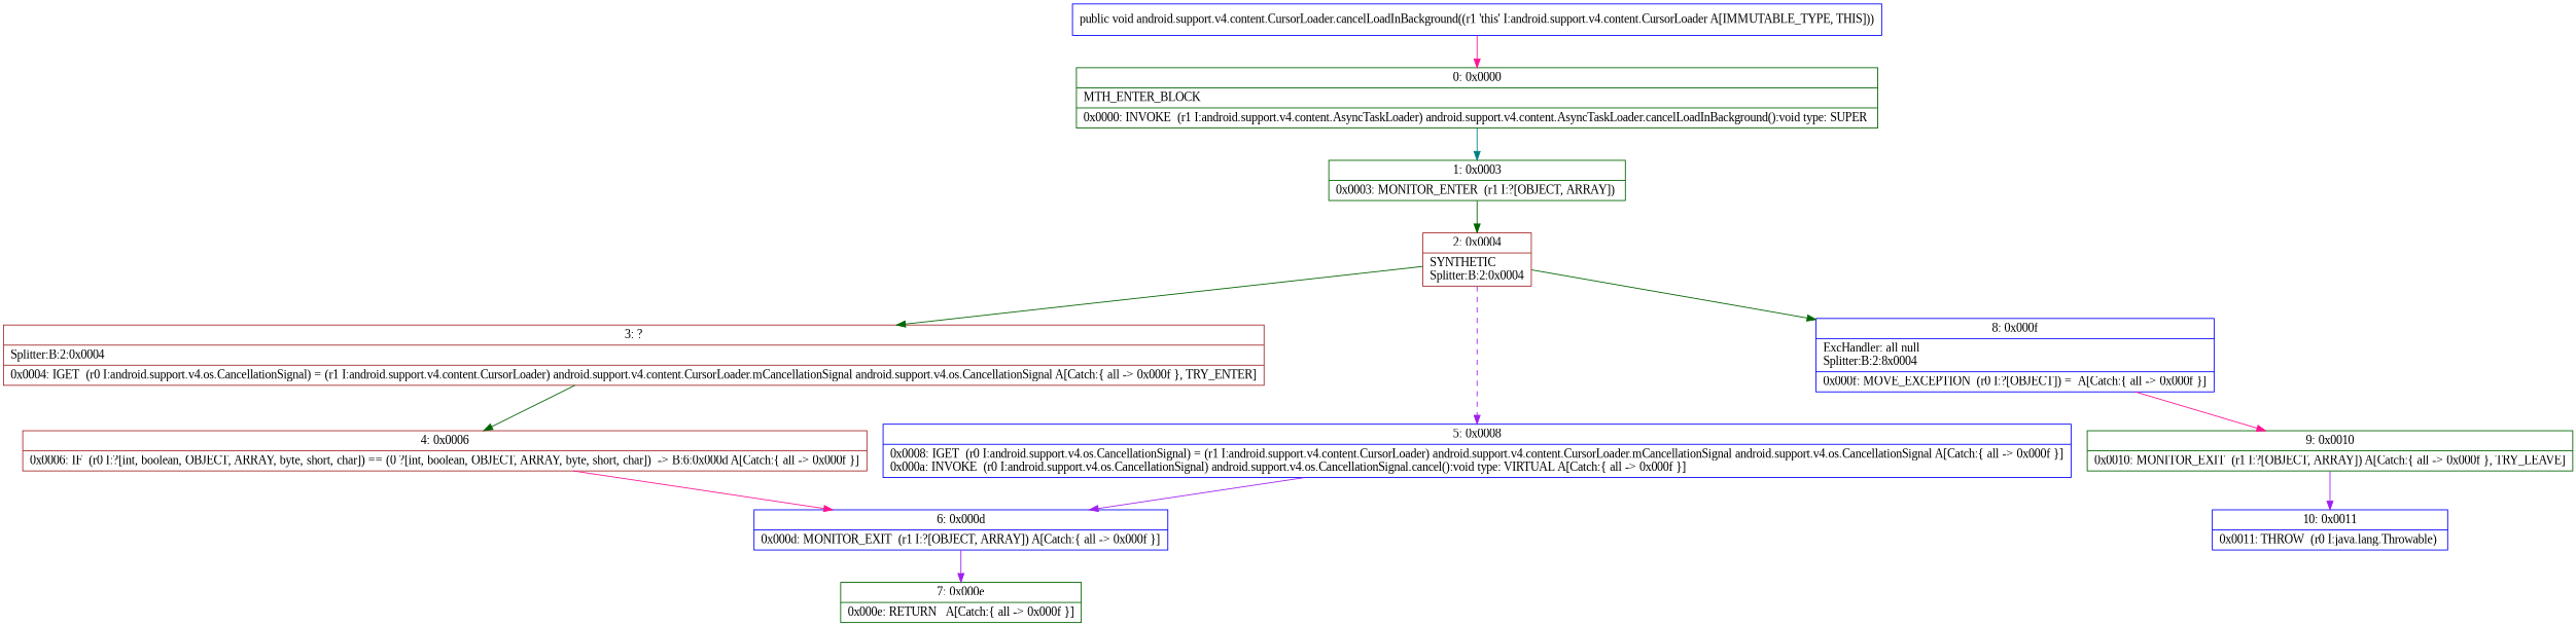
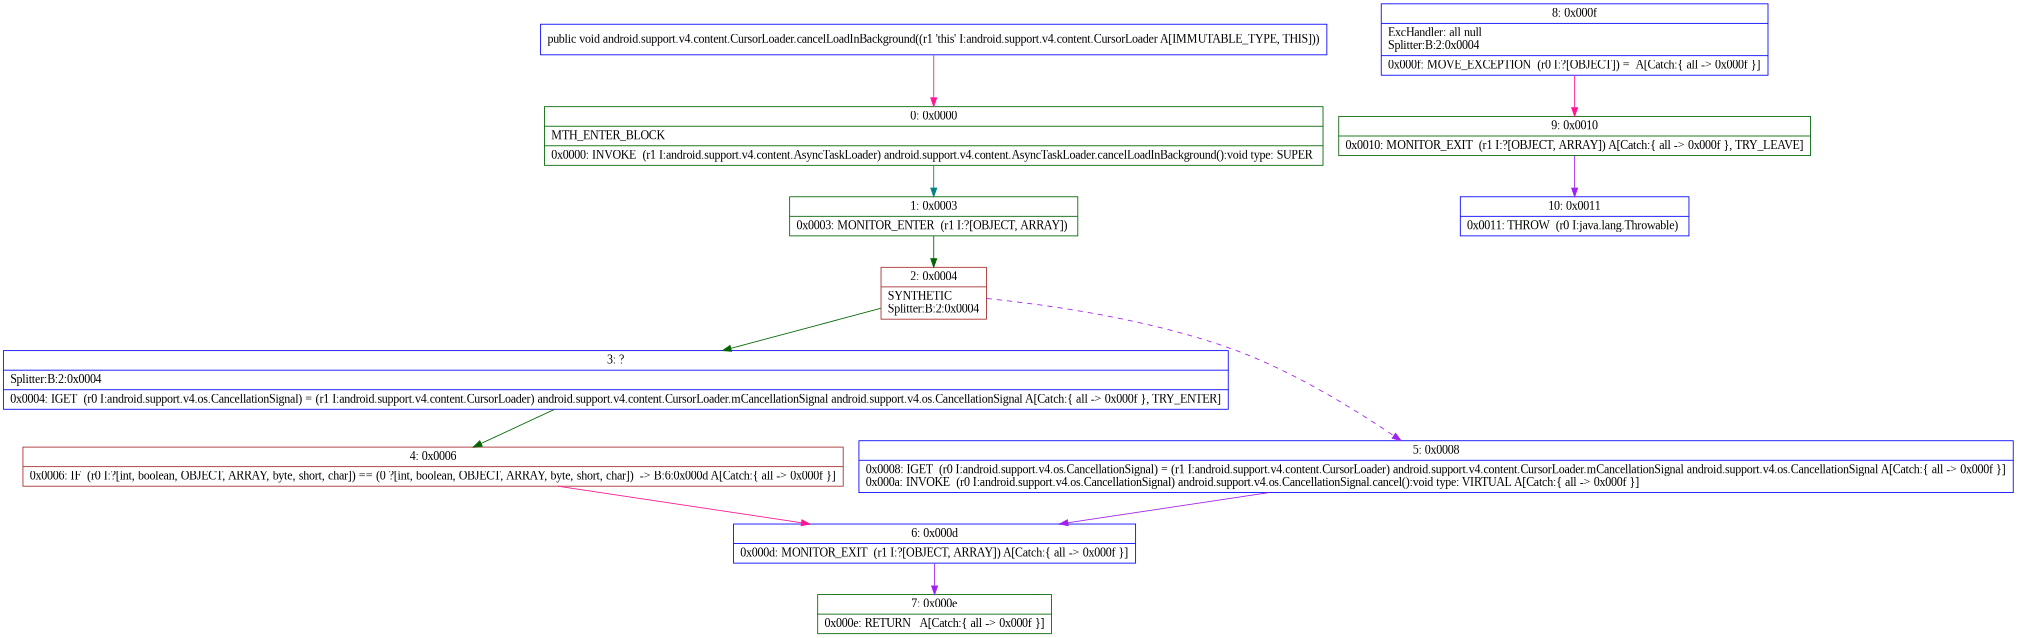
  digraph {
    fontname="Liberation Serif"
    node [color=blue fontname="Liberation Serif" shape=record]
    edge [color=darkgreen fontname="Liberation Serif"]
    n1 [color=darkgreen label="{0\:\ 0x0000|MTH_ENTER_BLOCK\l|0x0000: INVOKE  (r1 I:android.support.v4.content.AsyncTaskLoader) android.support.v4.content.AsyncTaskLoader.cancelLoadInBackground():void type: SUPER \l}"]
    n2 [color=darkgreen label="{1\:\ 0x0003|0x0003: MONITOR_ENTER  (r1 I:?[OBJECT, ARRAY]) \l}"]
    n3 [color=brown label="{2\:\ 0x0004|SYNTHETIC\lSplitter:B:2:0x0004\l}"]
-   n4 [color=brown label="{3\:\ ?|Splitter:B:2:0x0004\l|0x0004: IGET  (r0 I:android.support.v4.os.CancellationSignal) = (r1 I:android.support.v4.content.CursorLoader) android.support.v4.content.CursorLoader.mCancellationSignal android.support.v4.os.CancellationSignal A[Catch:\{ all \-\> 0x000f \}, TRY_ENTER]\l}"]
-   n5 [label="{8\:\ 0x000f|ExcHandler: all null\lSplitter:B:2:8x0004\l|0x000f: MOVE_EXCEPTION  (r0 I:?[OBJECT]) =  A[Catch:\{ all \-\> 0x000f \}]\l}"]
+   n4 [label="{3\:\ ?|Splitter:B:2:0x0004\l|0x0004: IGET  (r0 I:android.support.v4.os.CancellationSignal) = (r1 I:android.support.v4.content.CursorLoader) android.support.v4.content.CursorLoader.mCancellationSignal android.support.v4.os.CancellationSignal A[Catch:\{ all \-\> 0x000f \}, TRY_ENTER]\l}"]
+   n5 [label="{8\:\ 0x000f|ExcHandler: all null\lSplitter:B:2:0x0004\l|0x000f: MOVE_EXCEPTION  (r0 I:?[OBJECT]) =  A[Catch:\{ all \-\> 0x000f \}]\l}"]
    n6 [label="{5\:\ 0x0008|0x0008: IGET  (r0 I:android.support.v4.os.CancellationSignal) = (r1 I:android.support.v4.content.CursorLoader) android.support.v4.content.CursorLoader.mCancellationSignal android.support.v4.os.CancellationSignal A[Catch:\{ all \-\> 0x000f \}]\l0x000a: INVOKE  (r0 I:android.support.v4.os.CancellationSignal) android.support.v4.os.CancellationSignal.cancel():void type: VIRTUAL A[Catch:\{ all \-\> 0x000f \}]\l}"]
    n7 [color=brown label="{4\:\ 0x0006|0x0006: IF  (r0 I:?[int, boolean, OBJECT, ARRAY, byte, short, char]) == (0 ?[int, boolean, OBJECT, ARRAY, byte, short, char])  \-\> B:6:0x000d A[Catch:\{ all \-\> 0x000f \}]\l}"]
    n8 [color=darkgreen label="{9\:\ 0x0010|0x0010: MONITOR_EXIT  (r1 I:?[OBJECT, ARRAY]) A[Catch:\{ all \-\> 0x000f \}, TRY_LEAVE]\l}"]
    n9 [label="{6\:\ 0x000d|0x000d: MONITOR_EXIT  (r1 I:?[OBJECT, ARRAY]) A[Catch:\{ all \-\> 0x000f \}]\l}"]
    n10 [color=darkgreen label="{7\:\ 0x000e|0x000e: RETURN   A[Catch:\{ all \-\> 0x000f \}]\l}"]
    n11 [label="{10\:\ 0x0011|0x0011: THROW  (r0 I:java.lang.Throwable) \l}"]
    n12 [label="{public void android.support.v4.content.CursorLoader.cancelLoadInBackground((r1 'this' I:android.support.v4.content.CursorLoader A[IMMUTABLE_TYPE, THIS])) }"]
    n1 -> n2 [color=teal]
    n2 -> n3
    n3 -> n4
-   n3 -> n5
    n3 -> n6 [color=purple style=dashed]
    n4 -> n7
    n5 -> n8 [color=deeppink]
    n6 -> n9 [color=purple]
    n7 -> n9 [color=deeppink]
    n8 -> n11 [color=purple]
    n9 -> n10 [color=purple]
    n12 -> n1 [color=deeppink]
  }
